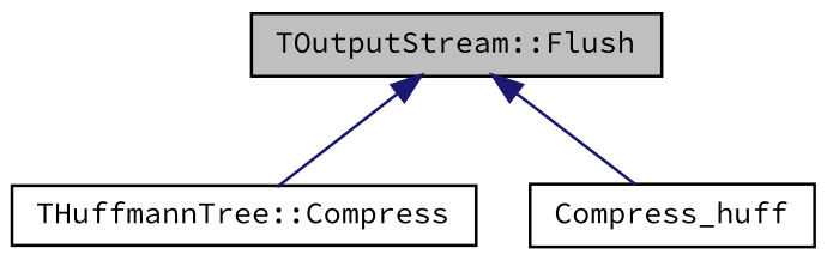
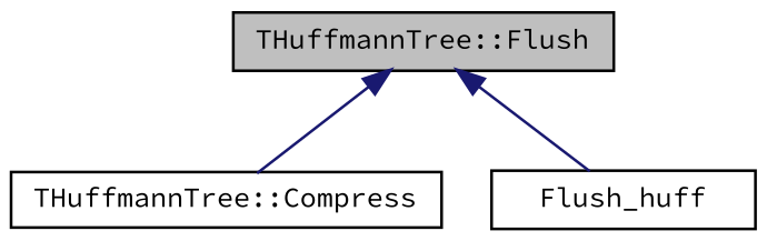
  digraph {
    fontname="Source Code Pro"
    rankdir=TB
    node [color=black fillcolor=white fontname="Source Code Pro" fontsize=10 shape=record style=filled]
    edge [color=midnightblue dir=back fontname="Source Code Pro" fontsize=10 labelfontname=Helvetica labelfontsize=10 style=solid]
-   n1 [fillcolor=grey75 fontcolor=black height=0.2 label="TOutputStream::Flush" width=0.4]
+   n1 [fillcolor=grey75 fontcolor=black height=0.2 label="THuffmannTree::Flush" width=0.4]
    n2 [height=0.2 label="THuffmannTree::Compress" width=0.4]
-   n3 [height=0.2 label=Compress_huff width=0.4]
+   n3 [height=0.2 label=Flush_huff width=0.4]
    n1 -> n2
    n1 -> n3
  }
